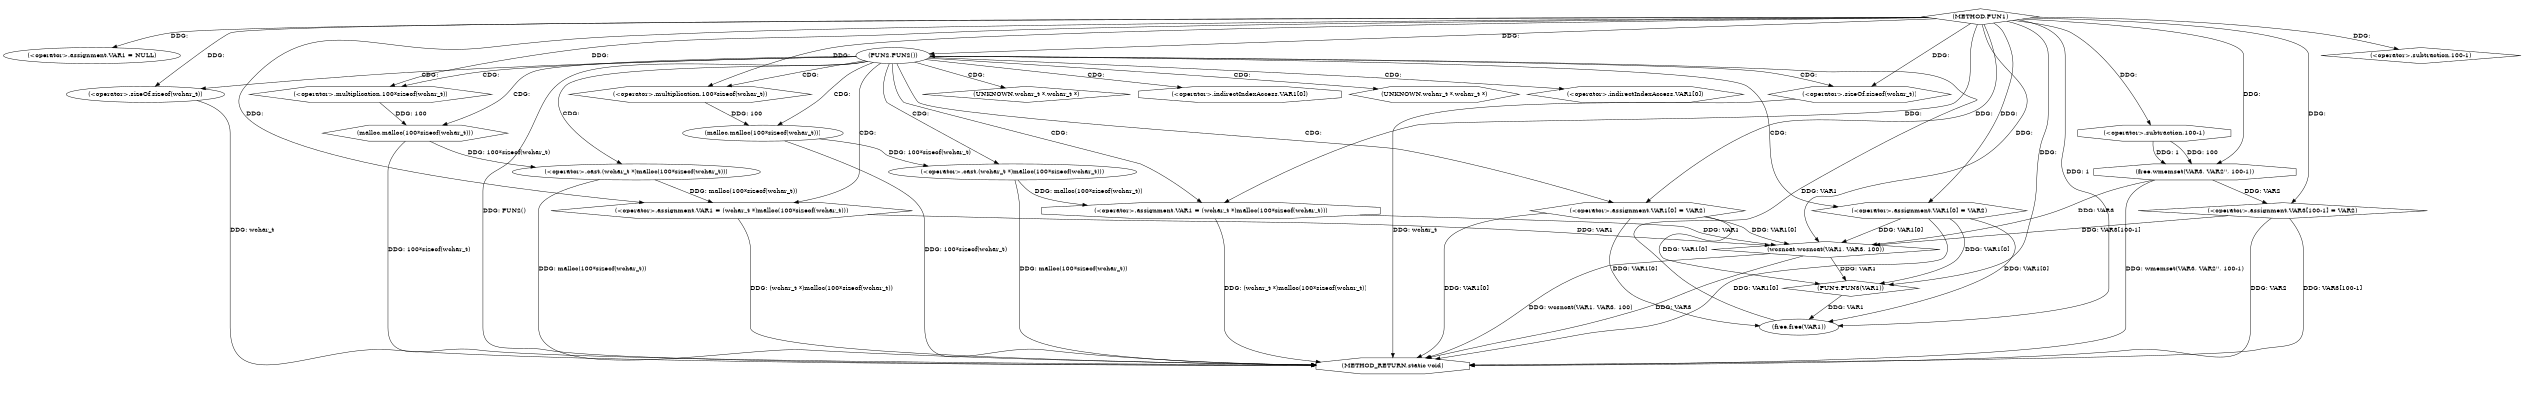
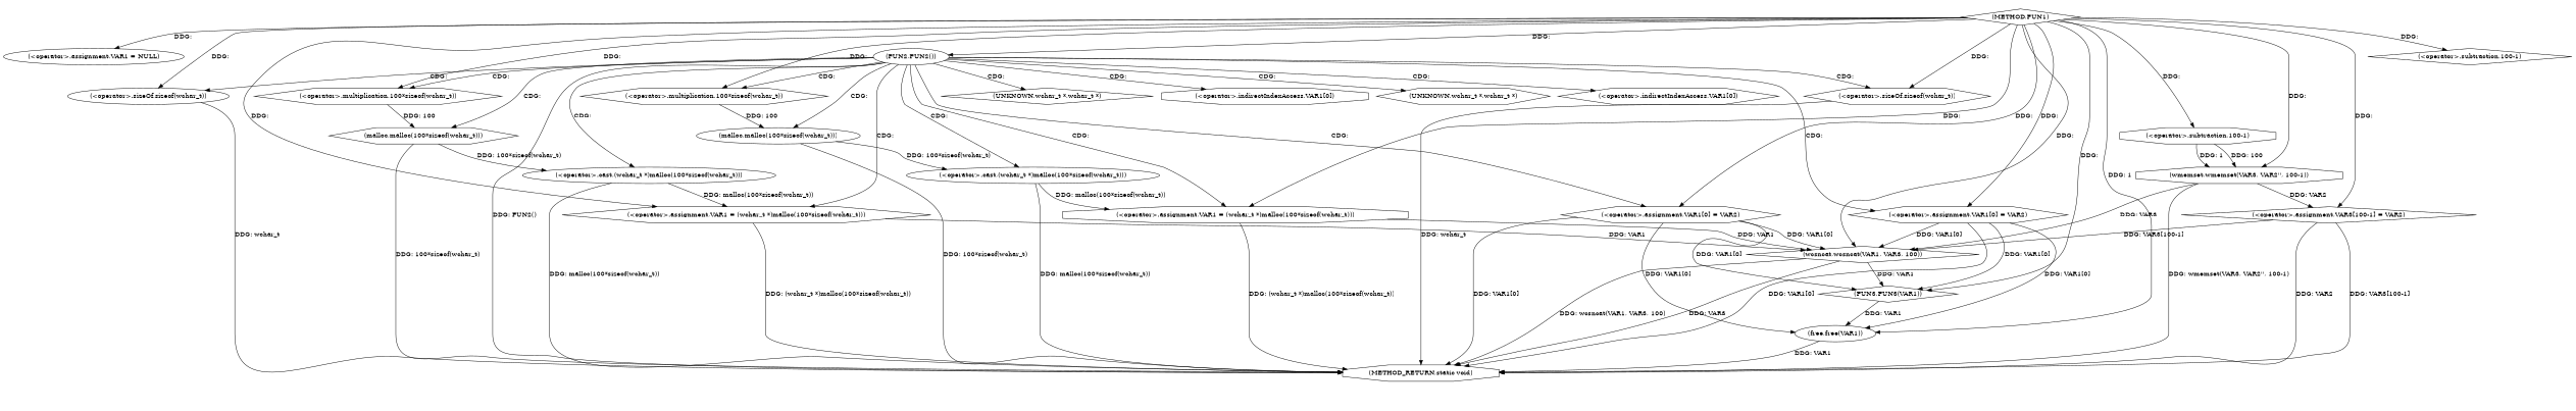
  digraph {
    node [shape=hexagon]
    n1 [label="(METHOD,FUN1)" shape=diamond]
    n2 [label="(<operator>.assignment,VAR1 = NULL)" shape=ellipse]
    n3 [label="(FUN2,FUN2())" shape=ellipse]
    n4 [label="(<operator>.assignment,VAR1 = (wchar_t *)malloc(100*sizeof(wchar_t)))"]
    n5 [label="(<operator>.multiplication,100*sizeof(wchar_t))"]
    n6 [label="(<operator>.sizeOf,sizeof(wchar_t))" shape=ellipse]
    n7 [label="(<operator>.assignment,VAR1[0] = VAR2)"]
    n8 [label="(<operator>.assignment,VAR1 = (wchar_t *)malloc(100*sizeof(wchar_t)))" shape=octagon]
    n9 [label="(<operator>.multiplication,100*sizeof(wchar_t))"]
    n10 [label="(<operator>.sizeOf,sizeof(wchar_t))"]
    n11 [label="(<operator>.assignment,VAR1[0] = VAR2)"]
-   n12 [label="(free,wmemset(VAR3, VAR2'', 100-1))" shape=octagon]
+   n12 [label="(wmemset,wmemset(VAR3, VAR2'', 100-1))" shape=octagon]
    n13 [label="(<operator>.subtraction,100-1)" shape=octagon]
    n14 [label="(<operator>.assignment,VAR3[100-1] = VAR2)" shape=diamond]
    n15 [label="(<operator>.subtraction,100-1)" shape=diamond]
    n16 [label="(wcsncat,wcsncat(VAR1, VAR3, 100))" shape=diamond]
-   n17 [label="(FUN4,FUN3(VAR1))" shape=diamond]
+   n17 [label="(FUN3,FUN3(VAR1))" shape=diamond]
    n18 [label="(free,free(VAR1))" shape=ellipse]
    n19 [label="(METHOD_RETURN,static void)" shape=octagon]
    n20 [label="(<operator>.cast,(wchar_t *)malloc(100*sizeof(wchar_t)))" shape=ellipse]
    n21 [label="(malloc,malloc(100*sizeof(wchar_t)))"]
    n22 [label="(<operator>.cast,(wchar_t *)malloc(100*sizeof(wchar_t)))" shape=ellipse]
    n23 [label="(malloc,malloc(100*sizeof(wchar_t)))" shape=ellipse]
    n24 [label="(UNKNOWN,wchar_t *,wchar_t *)" shape=diamond]
    n25 [label="(<operator>.indirectIndexAccess,VAR1[0])" shape=octagon]
    n26 [label="(UNKNOWN,wchar_t *,wchar_t *)"]
    n27 [label="(<operator>.indirectIndexAccess,VAR1[0])"]
    n1 -> n2 [label="DDG: "]
    n1 -> n3 [label="DDG: "]
    n1 -> n4 [label="DDG: "]
    n1 -> n5 [label="DDG: "]
    n1 -> n6 [label="DDG: "]
    n1 -> n7 [label="DDG: "]
    n1 -> n8 [label="DDG: "]
    n1 -> n9 [label="DDG: "]
    n1 -> n10 [label="DDG: "]
    n1 -> n11 [label="DDG: "]
    n1 -> n12 [label="DDG: "]
    n1 -> n13 [label="DDG: "]
    n1 -> n14 [label="DDG: "]
    n1 -> n15 [label="DDG: "]
    n1 -> n16 [label="DDG: "]
    n1 -> n17 [label="DDG: "]
    n1 -> n18 [label="DDG: 1"]
    n3 -> n4 [label="CDG: "]
    n3 -> n5 [label="CDG: "]
    n3 -> n6 [label="CDG: "]
    n3 -> n7 [label="CDG: "]
    n3 -> n8 [label="CDG: "]
    n3 -> n9 [label="CDG: "]
    n3 -> n10 [label="CDG: "]
    n3 -> n11 [label="CDG: "]
    n3 -> n19 [label="DDG: FUN2()"]
    n3 -> n20 [label="CDG: "]
    n3 -> n21 [label="CDG: "]
    n3 -> n22 [label="CDG: "]
    n3 -> n23 [label="CDG: "]
    n3 -> n24 [label="CDG: "]
    n3 -> n25 [label="CDG: "]
    n3 -> n26 [label="CDG: "]
    n3 -> n27 [label="CDG: "]
    n4 -> n16 [label="DDG: VAR1"]
    n4 -> n19 [label="DDG: (wchar_t *)malloc(100*sizeof(wchar_t))"]
    n5 -> n21 [label="DDG: 100"]
    n6 -> n19 [label="DDG: wchar_t"]
    n7 -> n16 [label="DDG: VAR1[0]"]
    n7 -> n17 [label="DDG: VAR1[0]"]
    n7 -> n18 [label="DDG: VAR1[0]"]
    n7 -> n19 [label="DDG: VAR1[0]"]
    n8 -> n16 [label="DDG: VAR1"]
    n8 -> n19 [label="DDG: (wchar_t *)malloc(100*sizeof(wchar_t))"]
    n9 -> n23 [label="DDG: 100"]
    n10 -> n19 [label="DDG: wchar_t"]
    n11 -> n16 [label="DDG: VAR1[0]"]
    n11 -> n17 [label="DDG: VAR1[0]"]
    n11 -> n18 [label="DDG: VAR1[0]"]
    n11 -> n19 [label="DDG: VAR1[0]"]
    n12 -> n14 [label="DDG: VAR2"]
    n12 -> n16 [label="DDG: VAR3"]
    n12 -> n19 [label="DDG: wmemset(VAR3, VAR2'', 100-1)"]
    n13 -> n12 [label="DDG: 100"]
    n13 -> n12 [label="DDG: 1"]
    n14 -> n16 [label="DDG: VAR3[100-1]"]
    n14 -> n19 [label="DDG: VAR3[100-1]"]
    n14 -> n19 [label="DDG: VAR2"]
    n16 -> n17 [label="DDG: VAR1"]
    n16 -> n19 [label="DDG: wcsncat(VAR1, VAR3, 100)"]
    n16 -> n19 [label="DDG: VAR3"]
    n17 -> n18 [label="DDG: VAR1"]
-   n18 -> n3 [label="DDG: VAR1"]
+   n18 -> n19 [label="DDG: VAR1"]
    n20 -> n4 [label="DDG: malloc(100*sizeof(wchar_t))"]
    n20 -> n19 [label="DDG: malloc(100*sizeof(wchar_t))"]
    n21 -> n19 [label="DDG: 100*sizeof(wchar_t)"]
    n21 -> n20 [label="DDG: 100*sizeof(wchar_t)"]
    n22 -> n8 [label="DDG: malloc(100*sizeof(wchar_t))"]
    n22 -> n19 [label="DDG: malloc(100*sizeof(wchar_t))"]
    n23 -> n19 [label="DDG: 100*sizeof(wchar_t)"]
    n23 -> n22 [label="DDG: 100*sizeof(wchar_t)"]
  }
